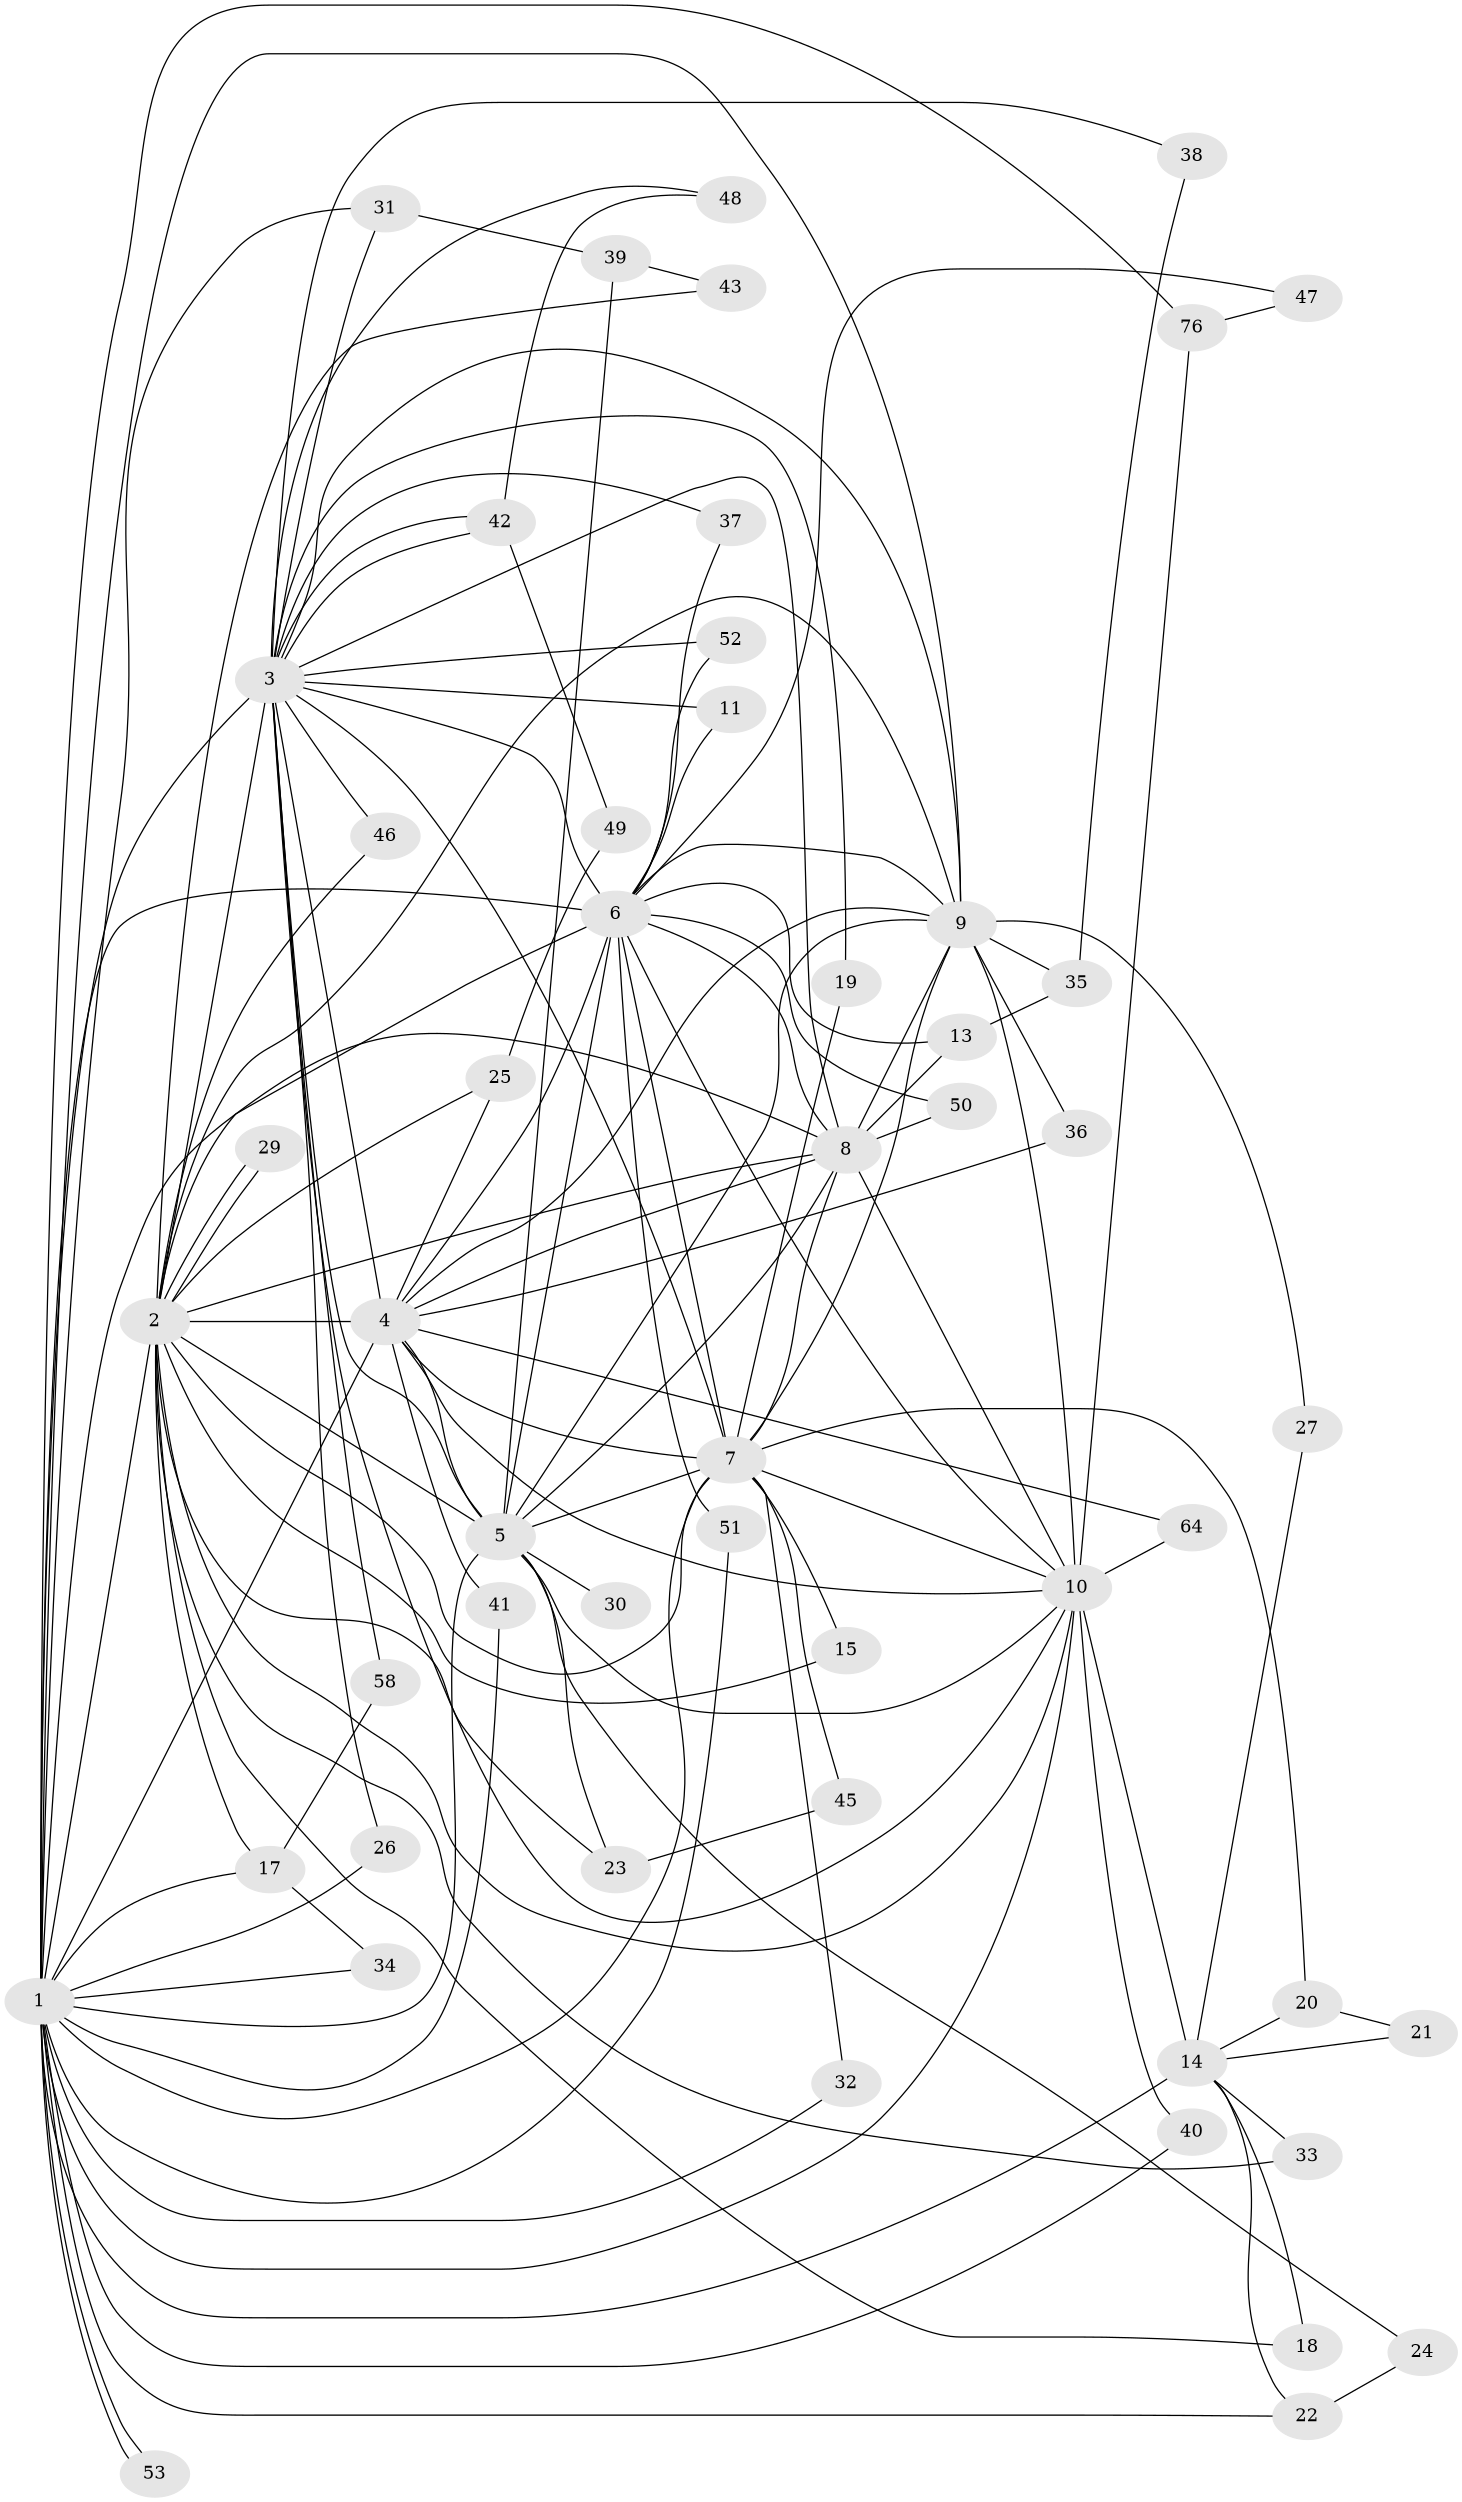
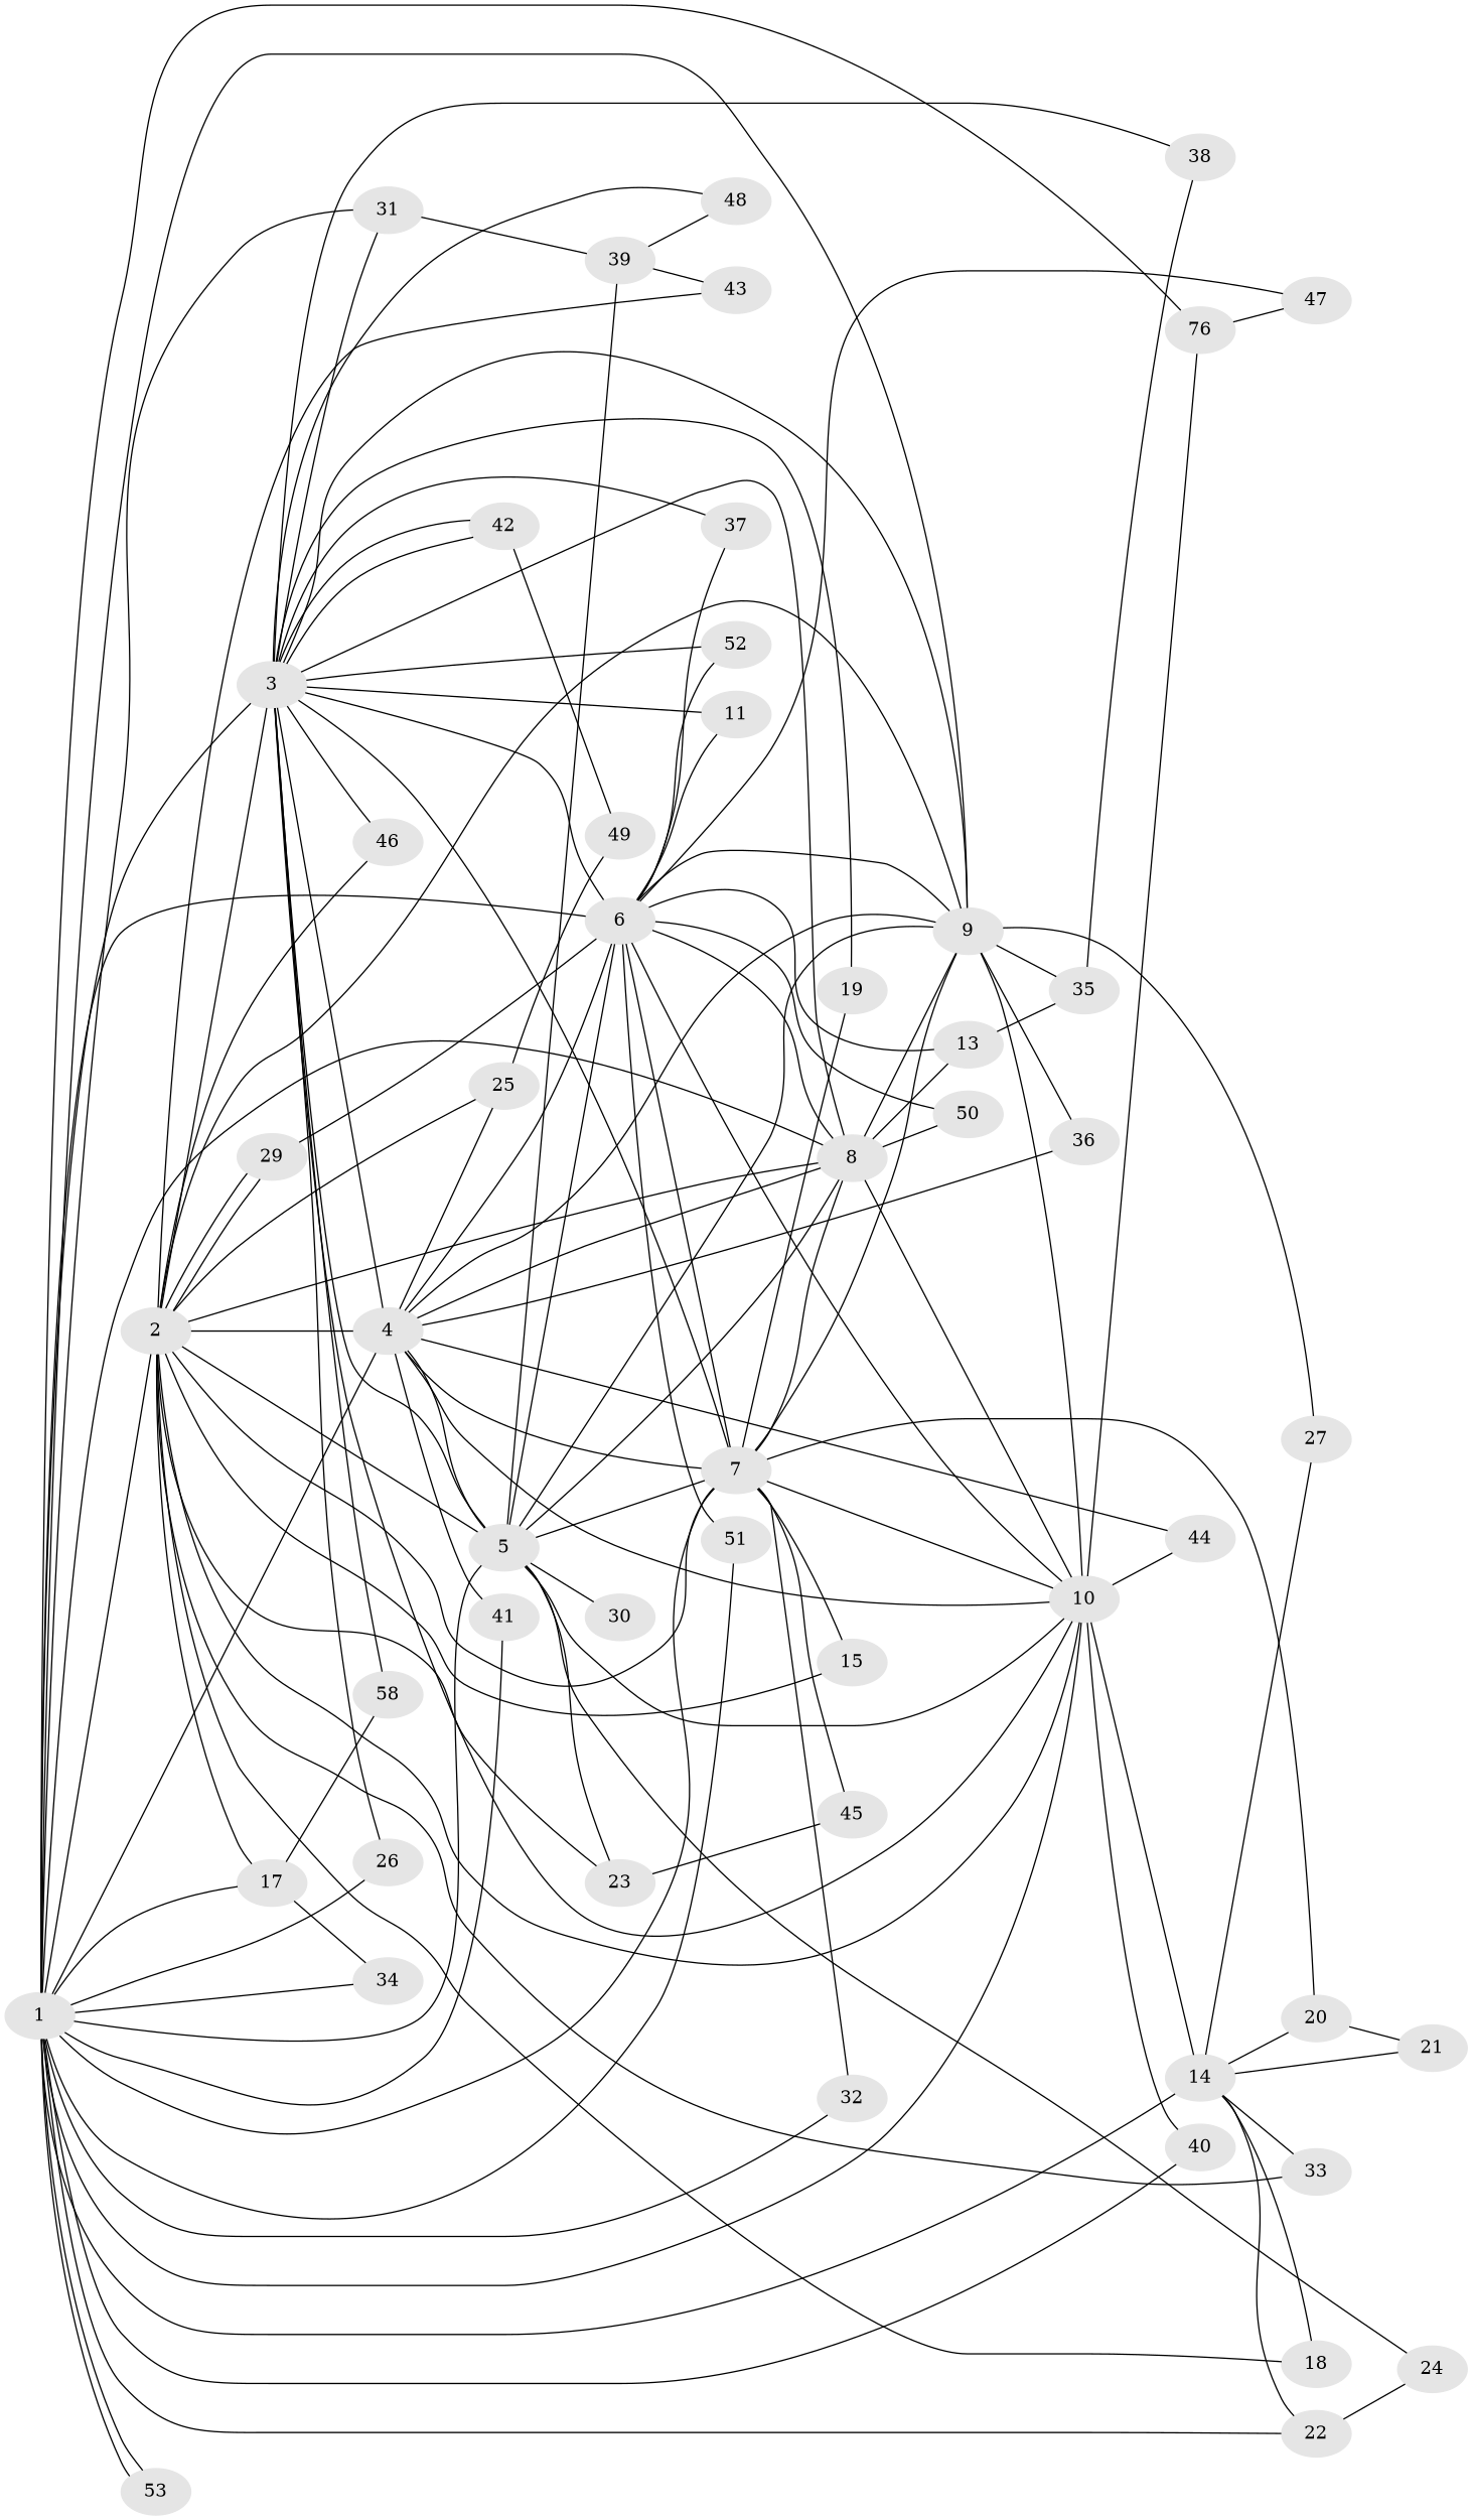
  graph {
    rankdir=LR
    node [color=gray90 style=filled]
    1
    2
    3
    4
    5
    6
    7
    8
    9
    10
    14
    n12 [label=76]
    17
    22
    26
    31
    32
    34
    40
    41
    51
    53
    15
    18
    23
    25
    29
    33
    43
    46
    11
    19
    n33 [label=58]
    37
    38
    42
    48
    52
    36
-   44 [label=64]
+   44
    24
    30
    39
    13
    47
    50
    20
    45
    27
    35
    21
    49
    1 -- 2
    1 -- 3
    1 -- 4
    1 -- 5
    1 -- 6
    1 -- 7
    1 -- 8
    1 -- 9
    1 -- 10
    1 -- 14
    1 -- n12
    1 -- 17
    1 -- 22
    1 -- 26
    1 -- 31
    1 -- 32
    1 -- 34
    1 -- 40
    1 -- 41
    1 -- 51
    1 -- 53
    1 -- 53
    2 -- 3
    2 -- 4
    2 -- 5
-   2 -- 6
+   29 -- 6
    2 -- 7
    2 -- 8
    2 -- 9
    2 -- 10
    2 -- 17
    2 -- 15
    2 -- 18
    2 -- 23
    2 -- 25
    2 -- 29
    2 -- 29
    2 -- 33
    2 -- 43
    2 -- 46
    3 -- 4
    3 -- 5
    3 -- 6
    3 -- 7
    3 -- 8
    3 -- 9
    3 -- 10
    3 -- 26
    3 -- 31
    3 -- 46
    3 -- 11
    3 -- 19
    3 -- n33
    3 -- 37
    3 -- 38
    3 -- 42
    3 -- 42
    3 -- 48
    3 -- 52
    4 -- 5
    4 -- 6
    4 -- 7
    4 -- 8
    4 -- 9
    4 -- 10
    4 -- 41
    4 -- 25
    4 -- 36
    4 -- 44
    5 -- 6
    5 -- 7
    5 -- 8
    5 -- 9
    5 -- 10
    5 -- 23
    5 -- 24
    5 -- 30
    5 -- 39
    6 -- 7
    6 -- 8
    6 -- 9
    6 -- 10
    6 -- 51
    6 -- 11
    6 -- 37
    6 -- 52
    6 -- 13
    6 -- 47
    6 -- 50
    7 -- 8
    7 -- 9
    7 -- 10
    7 -- 32
    7 -- 15
    7 -- 19
    7 -- 20
    7 -- 45
    8 -- 9
    8 -- 10
    8 -- 13
    8 -- 50
    9 -- 10
    9 -- 36
    9 -- 27
    9 -- 35
    10 -- 14
    10 -- n12
    10 -- 40
    10 -- 44
    14 -- 22
    14 -- 18
    14 -- 33
    14 -- 20
    14 -- 27
    14 -- 21
    n12 -- 47
    17 -- 34
    17 -- n33
    22 -- 24
    31 -- 39
    23 -- 45
    25 -- 49
    42 -- 49
    39 -- 43
-   42 -- 48
+   39 -- 48
    13 -- 35
    20 -- 21
    35 -- 38
  }
